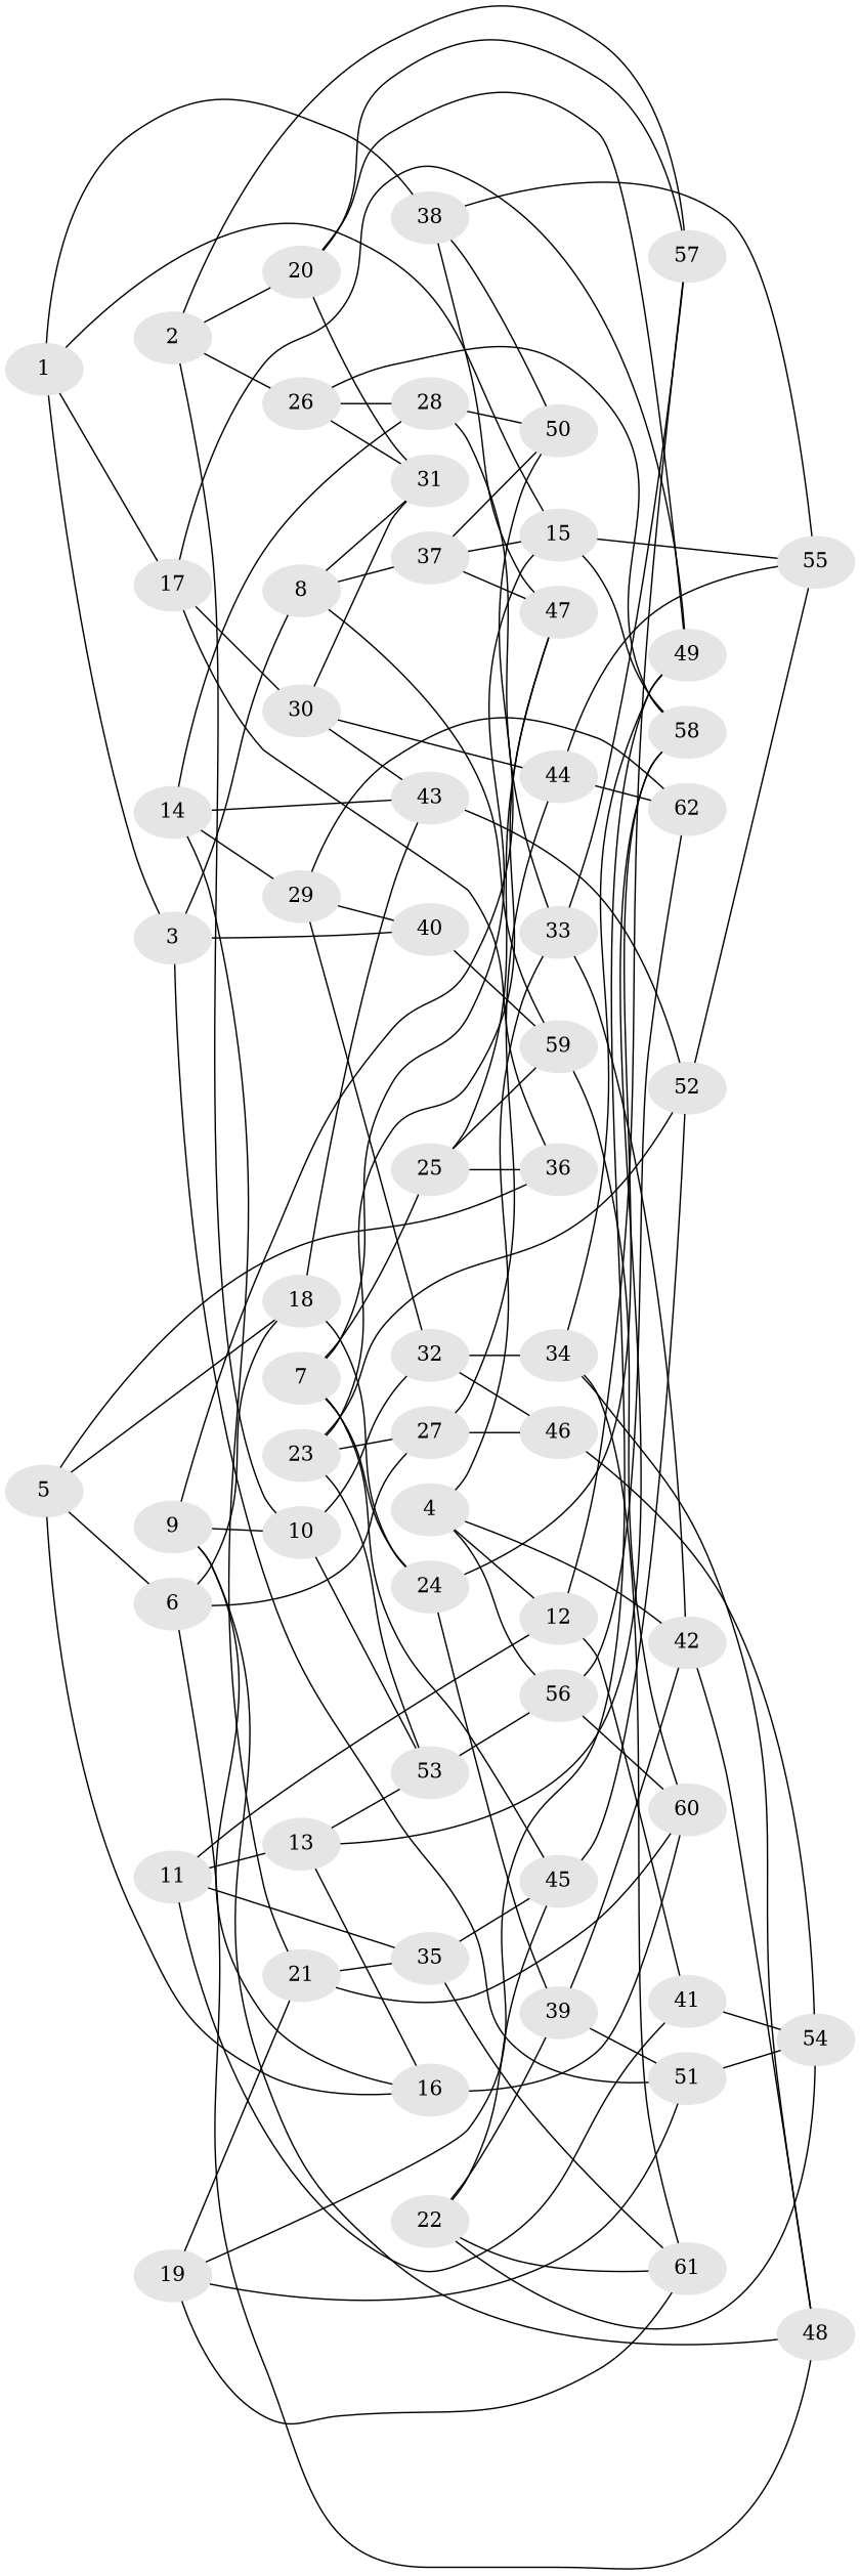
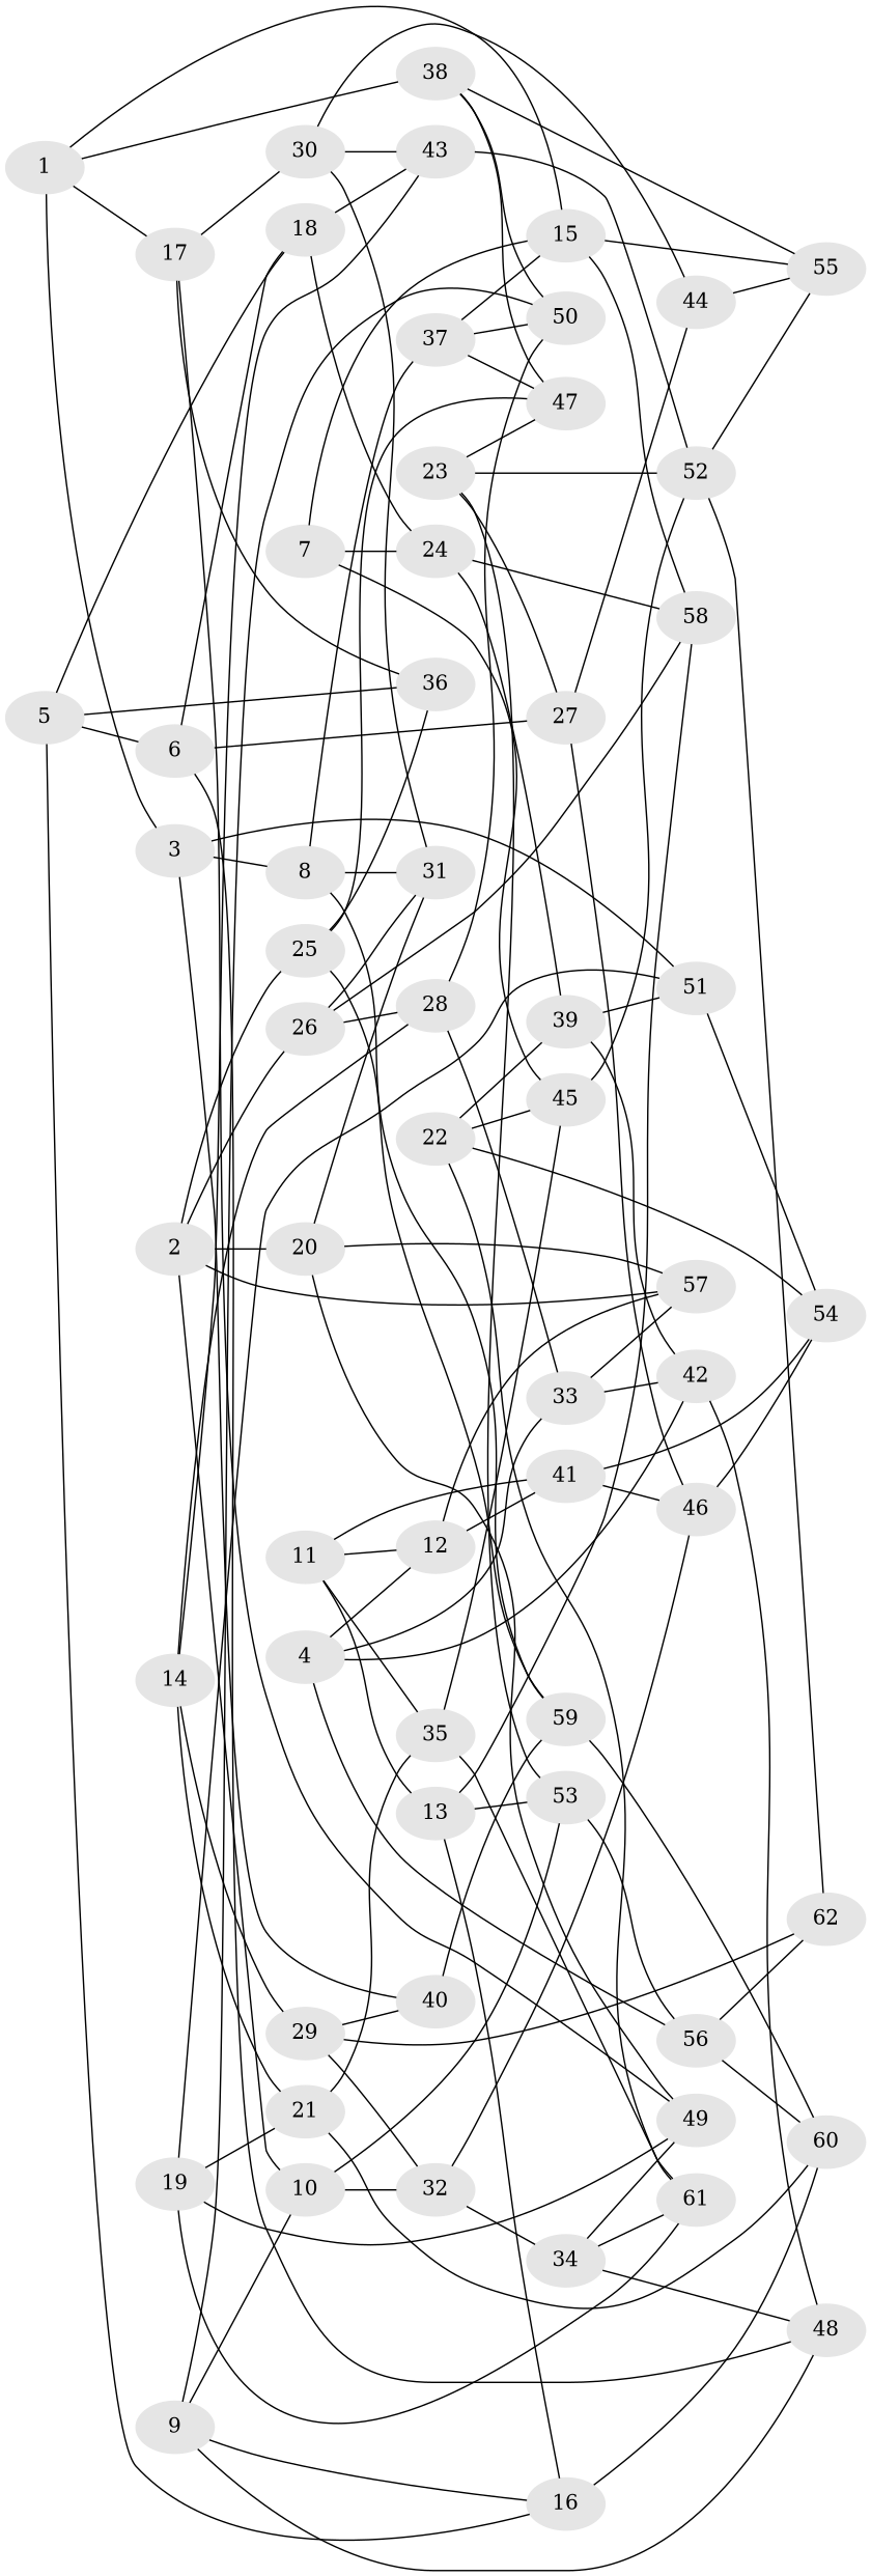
  graph {
    rankdir=LR
    node [color=gray90 style=filled]
    1
    3
    15
    17
    38
    8
    40
    51
    58
    55
    36
    30
    49
    50
    47
    2
    10
    20
    26
    57
    32
    53
    31
    28
    37
    59
    54
    4
    12
    33
    42
    56
    41
    48
    60
    62
    5
    6
    16
    18
    27
    24
    43
    44
    46
    7
    25
    45
    39
    52
    9
    34
    11
    13
    35
    61
    14
    21
    29
    19
    22
    23
    1 -- 3
    1 -- 15
    1 -- 17
    1 -- 38
    3 -- 8
    3 -- 40
    3 -- 51
    15 -- 58
    15 -- 55
    17 -- 36
    17 -- 30
    17 -- 49
    38 -- 55
    38 -- 50
    38 -- 47
    8 -- 31
    8 -- 37
    8 -- 59
    40 -- 59
    51 -- 54
    30 -- 31
    30 -- 43
    30 -- 44
    2 -- 10
    2 -- 20
    2 -- 26
    2 -- 57
    10 -- 32
    10 -- 53
    20 -- 49
    20 -- 57
    20 -- 31
    26 -- 58
    26 -- 31
    26 -- 28
    32 -- 46
    32 -- 34
    53 -- 56
    28 -- 50
    28 -- 33
    37 -- 15
    37 -- 50
    37 -- 47
    59 -- 60
    4 -- 12
    4 -- 33
    4 -- 42
    4 -- 56
    12 -- 57
    12 -- 41
    33 -- 57
    33 -- 42
    42 -- 48
    56 -- 60
    56 -- 62
    41 -- 54
+   41 -- 46
    5 -- 36
    5 -- 6
    5 -- 16
    5 -- 18
    6 -- 48
    6 -- 18
    6 -- 27
    16 -- 60
    18 -- 24
    18 -- 43
    27 -- 44
    27 -- 46
    24 -- 58
    24 -- 39
    43 -- 52
    44 -- 55
-   44 -- 62
+   52 -- 62
    46 -- 54
    7 -- 15
    7 -- 24
-   7 -- 25
+   2 -- 25
    7 -- 45
    25 -- 36
    25 -- 47
    25 -- 59
    45 -- 52
    39 -- 51
    39 -- 42
    52 -- 55
    9 -- 50
    9 -- 10
    9 -- 48
    9 -- 16
    34 -- 49
    34 -- 48
    34 -- 61
    11 -- 12
    11 -- 41
    11 -- 13
    11 -- 35
    13 -- 58
    13 -- 53
    13 -- 16
    35 -- 45
    35 -- 61
    14 -- 28
    14 -- 43
    14 -- 21
    14 -- 29
    21 -- 60
    21 -- 35
    29 -- 40
    29 -- 32
    29 -- 62
    19 -- 51
    19 -- 49
    19 -- 61
    19 -- 21
    22 -- 54
    22 -- 45
    22 -- 39
    22 -- 61
    23 -- 47
    23 -- 53
    23 -- 27
    23 -- 52
  }
